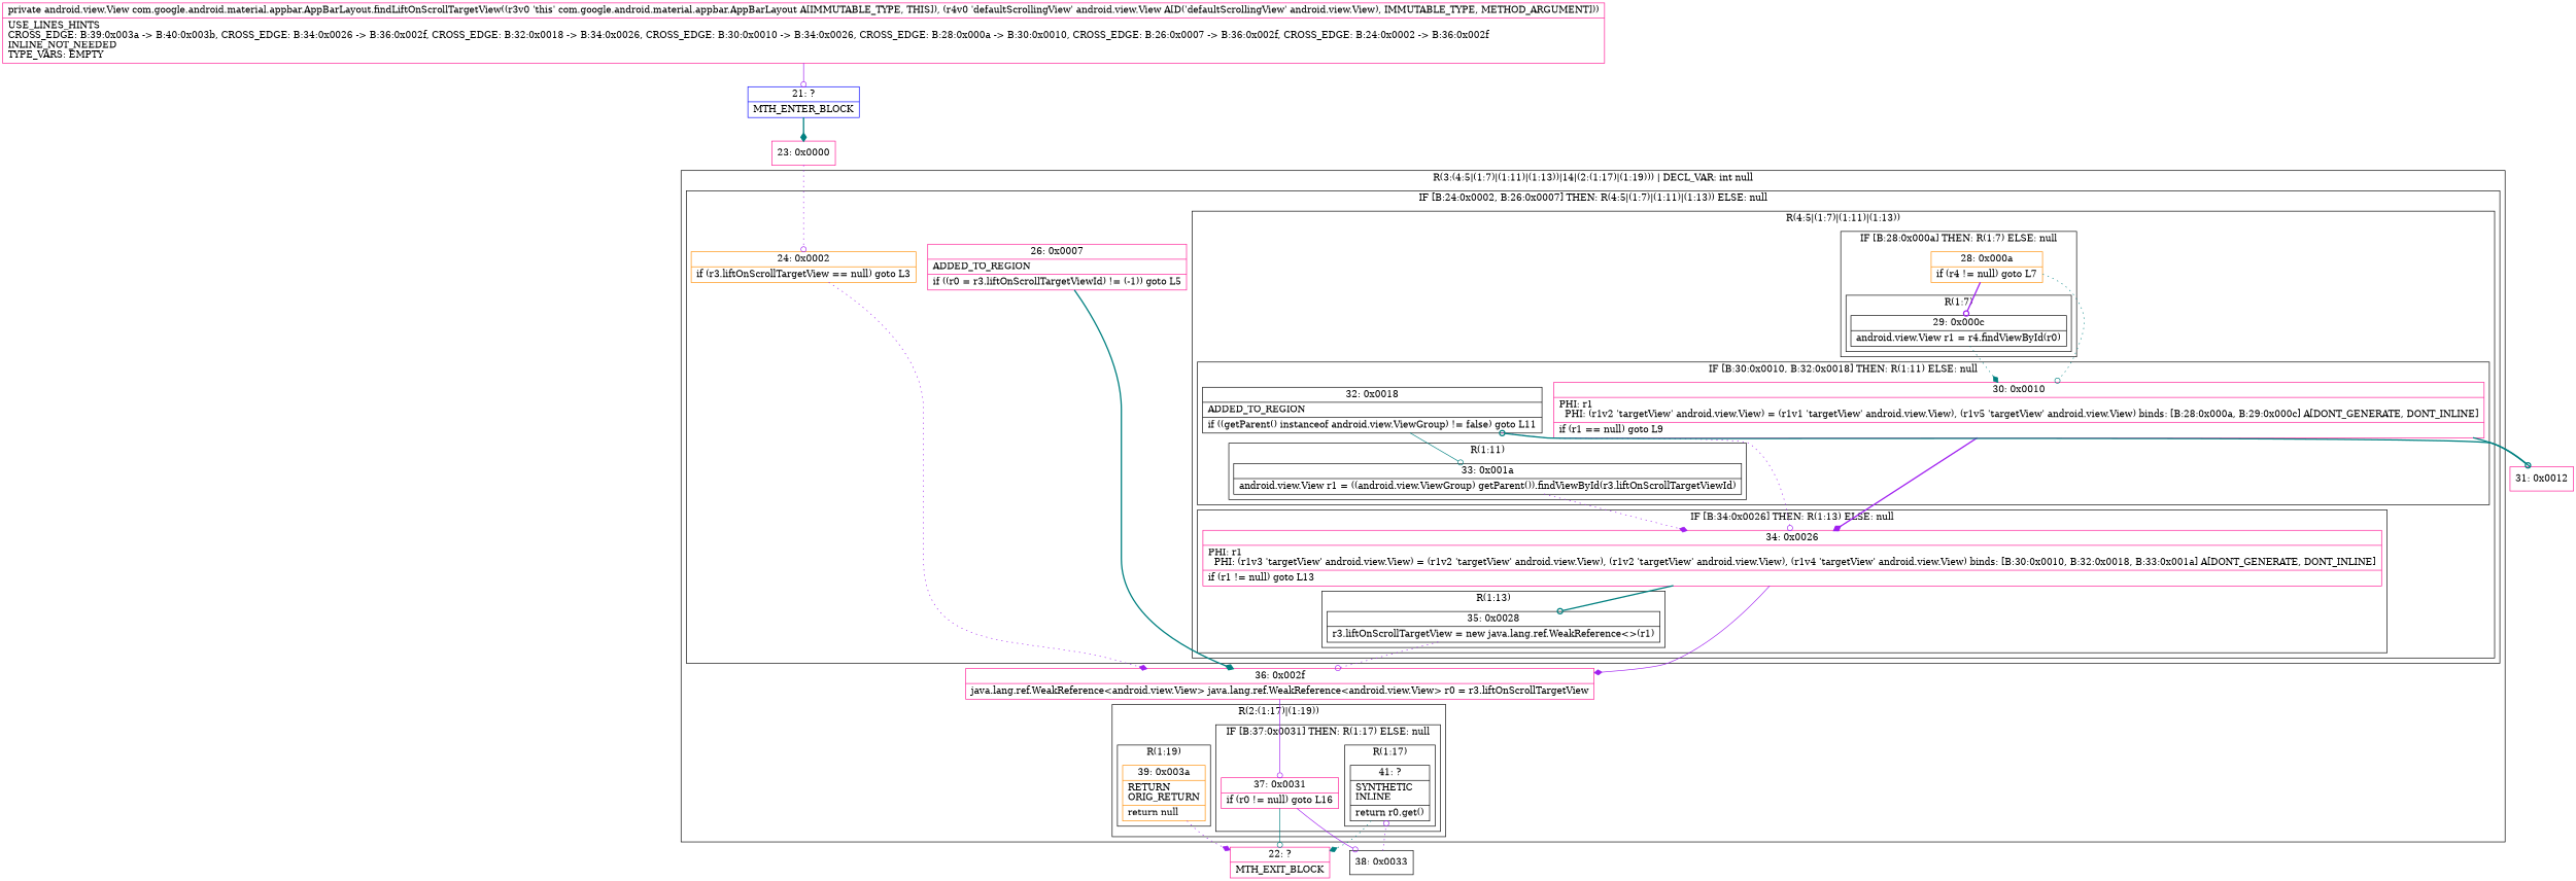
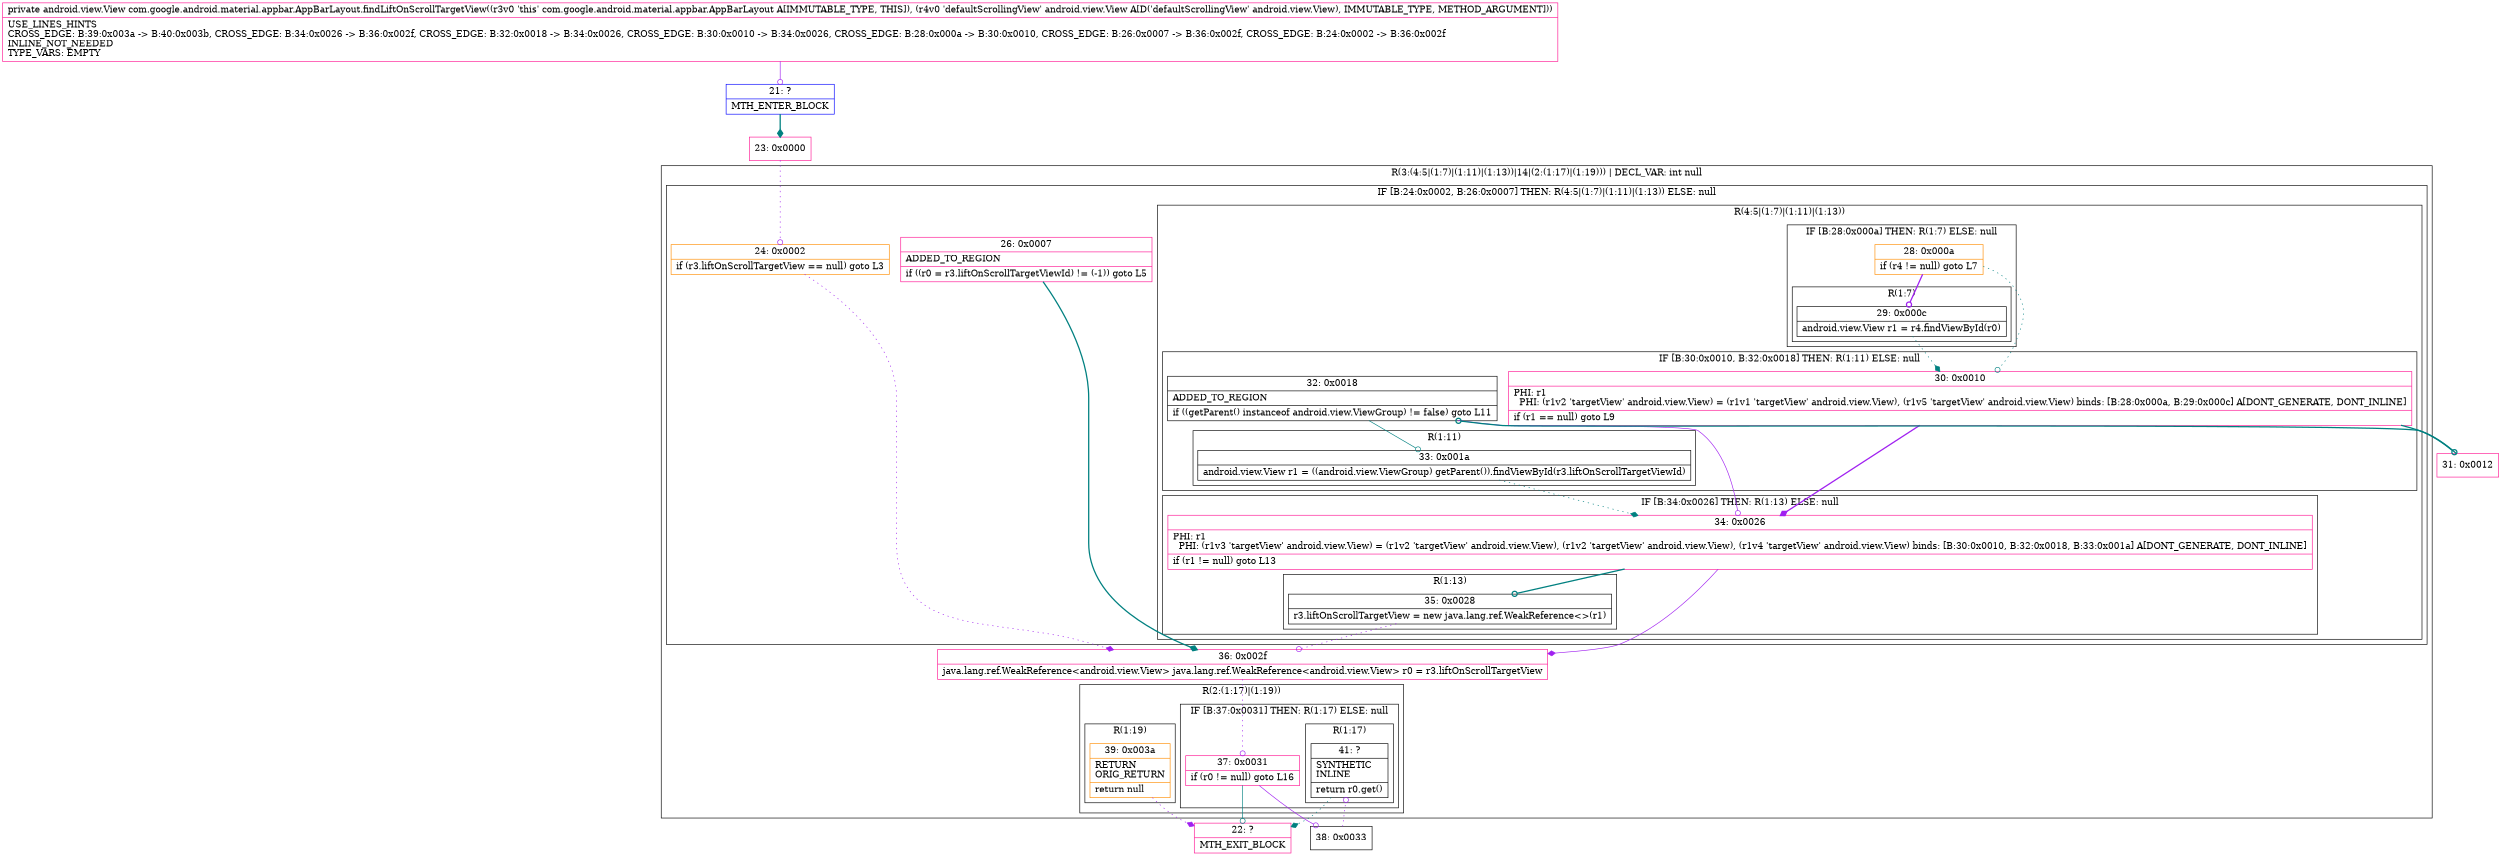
  digraph {
    node [color=deeppink shape=record]
    edge [arrowhead=odot color=purple style=dotted]
    n1 [color=black label="{29\:\ 0x000c|android.view.View r1 = r4.findViewById(r0)\l}"]
    n2 [color=darkorange label="{28\:\ 0x000a|if (r4 != null) goto L7\l}"]
    n3 [color=black label="{33\:\ 0x001a|android.view.View r1 = ((android.view.ViewGroup) getParent()).findViewById(r3.liftOnScrollTargetViewId)\l}"]
    n4 [label="{30\:\ 0x0010|PHI: r1 \l  PHI: (r1v2 'targetView' android.view.View) = (r1v1 'targetView' android.view.View), (r1v5 'targetView' android.view.View) binds: [B:28:0x000a, B:29:0x000c] A[DONT_GENERATE, DONT_INLINE]\l|if (r1 == null) goto L9\l}"]
    n5 [color=black label="{32\:\ 0x0018|ADDED_TO_REGION\l|if ((getParent() instanceof android.view.ViewGroup) != false) goto L11\l}"]
    n6 [color=black label="{35\:\ 0x0028|r3.liftOnScrollTargetView = new java.lang.ref.WeakReference\<\>(r1)\l}"]
    n7 [label="{34\:\ 0x0026|PHI: r1 \l  PHI: (r1v3 'targetView' android.view.View) = (r1v2 'targetView' android.view.View), (r1v2 'targetView' android.view.View), (r1v4 'targetView' android.view.View) binds: [B:30:0x0010, B:32:0x0018, B:33:0x001a] A[DONT_GENERATE, DONT_INLINE]\l|if (r1 != null) goto L13\l}"]
    n8 [color=darkorange label="{24\:\ 0x0002|if (r3.liftOnScrollTargetView == null) goto L3\l}"]
    n9 [label="{26\:\ 0x0007|ADDED_TO_REGION\l|if ((r0 = r3.liftOnScrollTargetViewId) != (\-1)) goto L5\l}"]
    n10 [color=black label="{41\:\ ?|SYNTHETIC\lINLINE\l|return r0.get()\l}"]
    n11 [label="{37\:\ 0x0031|if (r0 != null) goto L16\l}"]
    n12 [color=darkorange label="{39\:\ 0x003a|RETURN\lORIG_RETURN\l|return null\l}"]
    n13 [label="{36\:\ 0x002f|java.lang.ref.WeakReference\<android.view.View\> java.lang.ref.WeakReference\<android.view.View\> r0 = r3.liftOnScrollTargetView\l}"]
    n14 [label="{31\:\ 0x0012}"]
    n15 [label="{22\:\ ?|MTH_EXIT_BLOCK\l}"]
    n16 [color=black label="{38\:\ 0x0033}"]
    n17 [color=blue label="{21\:\ ?|MTH_ENTER_BLOCK\l}"]
    n18 [label="{23\:\ 0x0000}"]
    n19 [label="{private android.view.View com.google.android.material.appbar.AppBarLayout.findLiftOnScrollTargetView((r3v0 'this' com.google.android.material.appbar.AppBarLayout A[IMMUTABLE_TYPE, THIS]), (r4v0 'defaultScrollingView' android.view.View A[D('defaultScrollingView' android.view.View), IMMUTABLE_TYPE, METHOD_ARGUMENT]))  | USE_LINES_HINTS\lCROSS_EDGE: B:39:0x003a \-\> B:40:0x003b, CROSS_EDGE: B:34:0x0026 \-\> B:36:0x002f, CROSS_EDGE: B:32:0x0018 \-\> B:34:0x0026, CROSS_EDGE: B:30:0x0010 \-\> B:34:0x0026, CROSS_EDGE: B:28:0x000a \-\> B:30:0x0010, CROSS_EDGE: B:26:0x0007 \-\> B:36:0x002f, CROSS_EDGE: B:24:0x0002 \-\> B:36:0x002f\lINLINE_NOT_NEEDED\lTYPE_VARS: EMPTY\l}"]
    subgraph cluster_1 {
      label="R(3:(4:5|(1:7)|(1:11)|(1:13))|14|(2:(1:17)|(1:19))) | DECL_VAR: int null\l"
      n13
      subgraph cluster_2 {
        label="IF [B:24:0x0002, B:26:0x0007] THEN: R(4:5|(1:7)|(1:11)|(1:13)) ELSE: null"
        n8
        n9
        subgraph cluster_3 {
          label="R(4:5|(1:7)|(1:11)|(1:13))"
          subgraph cluster_4 {
            label="IF [B:28:0x000a] THEN: R(1:7) ELSE: null"
            n2
            subgraph cluster_5 {
              label="R(1:7)"
              n1
            }
          }
          subgraph cluster_6 {
            label="IF [B:30:0x0010, B:32:0x0018] THEN: R(1:11) ELSE: null"
            n4
            n5
            subgraph cluster_7 {
              label="R(1:11)"
              n3
            }
          }
          subgraph cluster_8 {
            label="IF [B:34:0x0026] THEN: R(1:13) ELSE: null"
            n7
            subgraph cluster_9 {
              label="R(1:13)"
              n6
            }
          }
        }
      }
      subgraph cluster_10 {
        label="R(2:(1:17)|(1:19))"
        subgraph cluster_11 {
          label="IF [B:37:0x0031] THEN: R(1:17) ELSE: null"
          n11
          subgraph cluster_12 {
            label="R(1:17)"
            n10
          }
        }
        subgraph cluster_13 {
          label="R(1:19)"
          n12
        }
      }
    }
    n1 -> n4 [arrowhead=diamond color=teal]
    n2 -> n1 [style=bold]
    n2 -> n4 [color=teal]
-   n3 -> n7 [arrowhead=diamond]
+   n3 -> n7 [arrowhead=diamond color=teal]
    n4 -> n7 [arrowhead=diamond style=bold]
    n4 -> n14 [color=teal style=bold]
    n5 -> n3 [color=teal style=solid]
-   n5 -> n7
+   n5 -> n7 [style=solid]
    n6 -> n13
    n7 -> n6 [color=teal style=bold]
    n7 -> n13 [arrowhead=diamond style=solid]
    n8 -> n13 [arrowhead=diamond]
    n9 -> n13 [arrowhead=diamond color=teal style=bold]
    n10 -> n15 [arrowhead=diamond color=teal]
    n11 -> n15 [color=teal style=solid]
    n11 -> n16 [style=solid]
    n12 -> n15 [arrowhead=diamond]
-   n13 -> n11 [style=solid]
+   n13 -> n11
    n14 -> n5 [color=teal style=bold]
    n16 -> n10
    n17 -> n18 [arrowhead=diamond color=teal style=bold]
    n18 -> n8
    n19 -> n17 [style=solid]
  }
